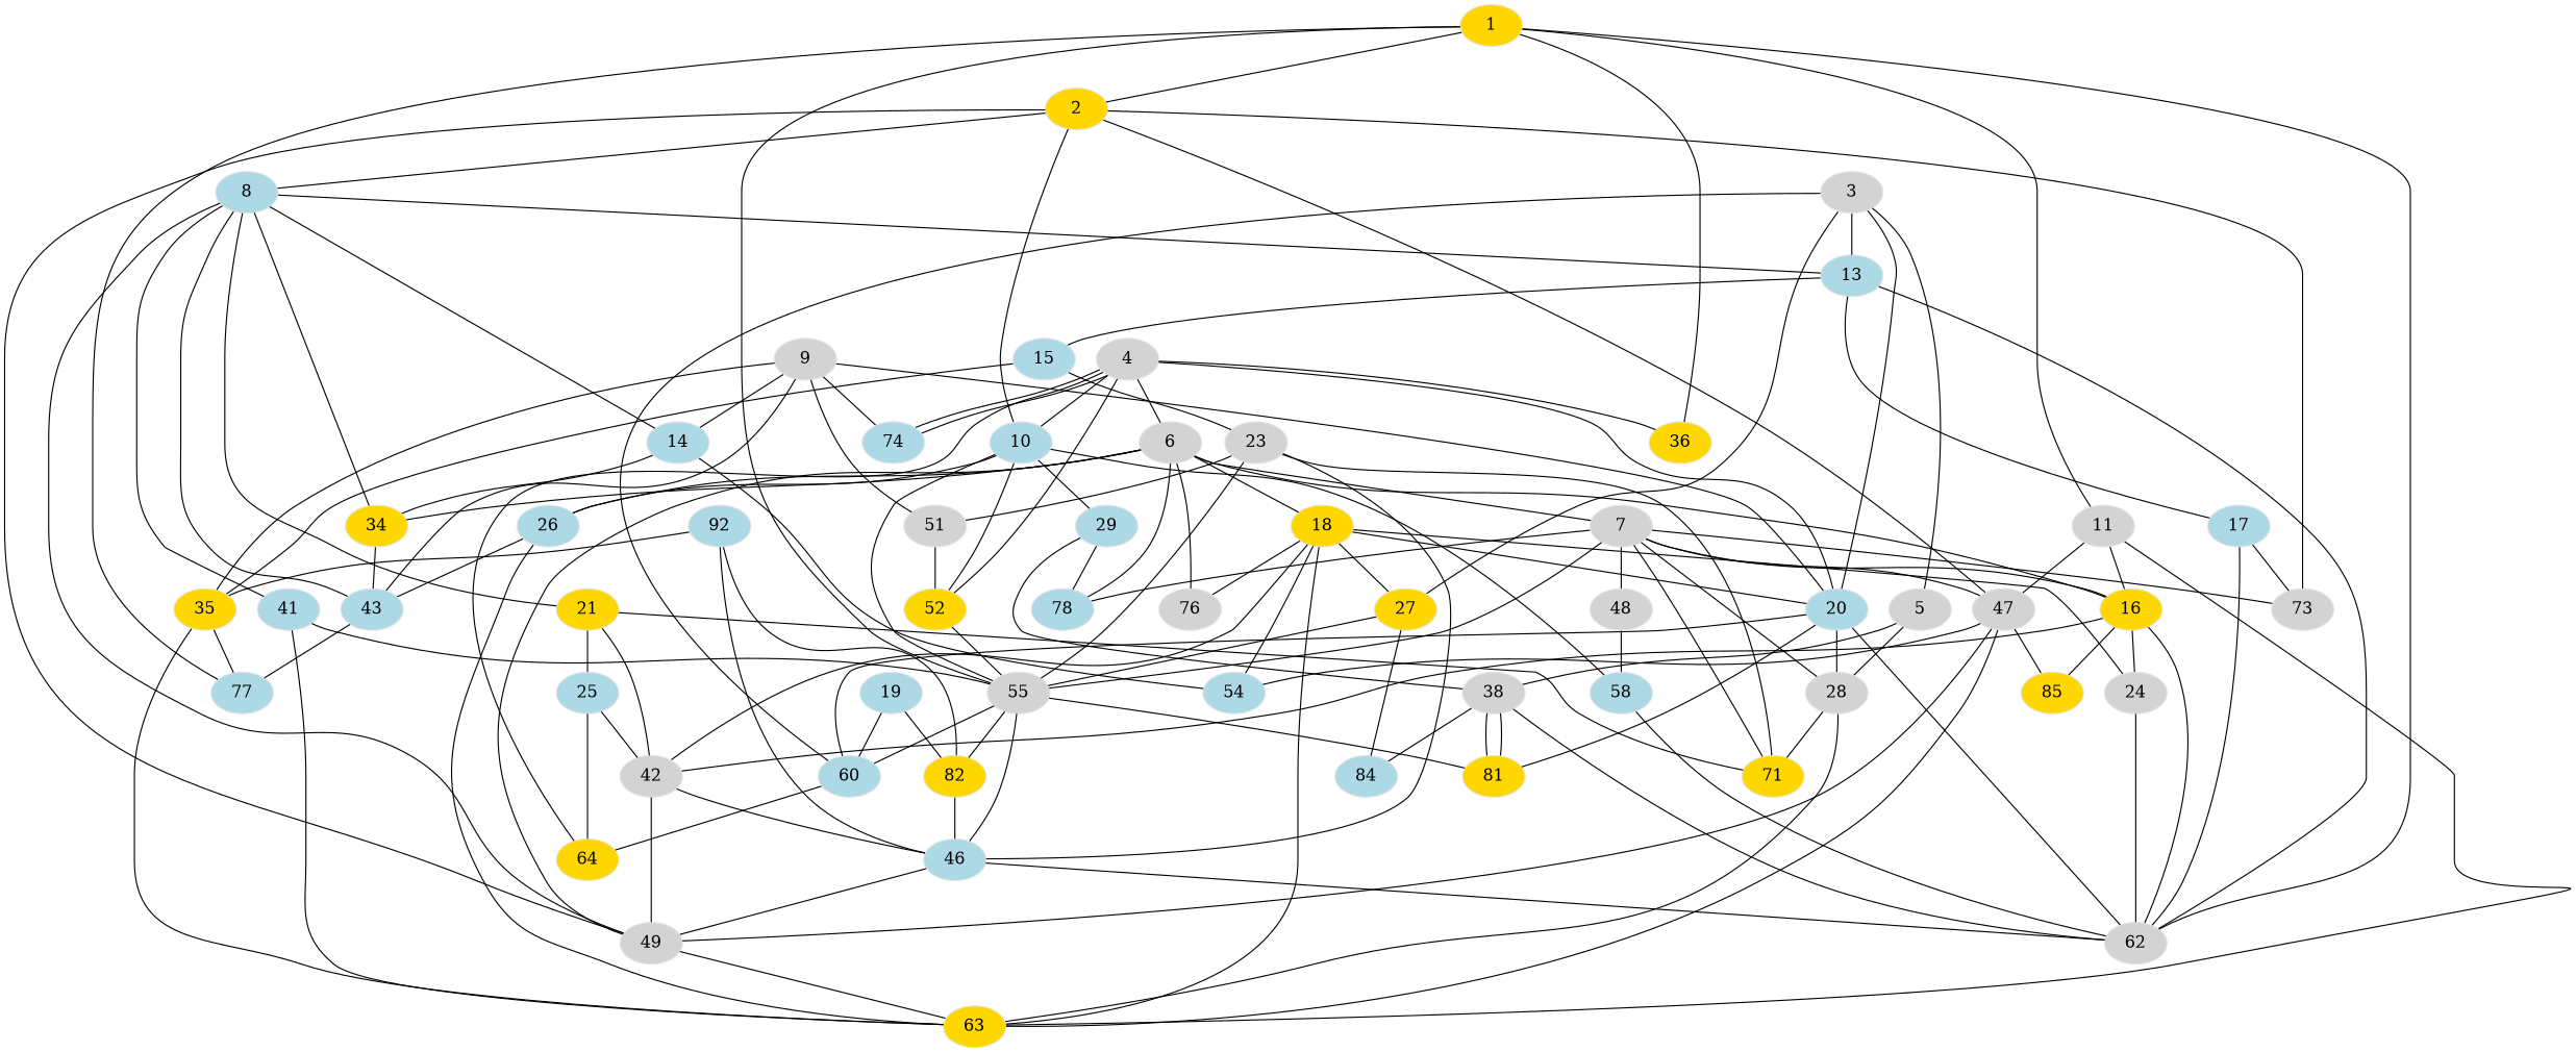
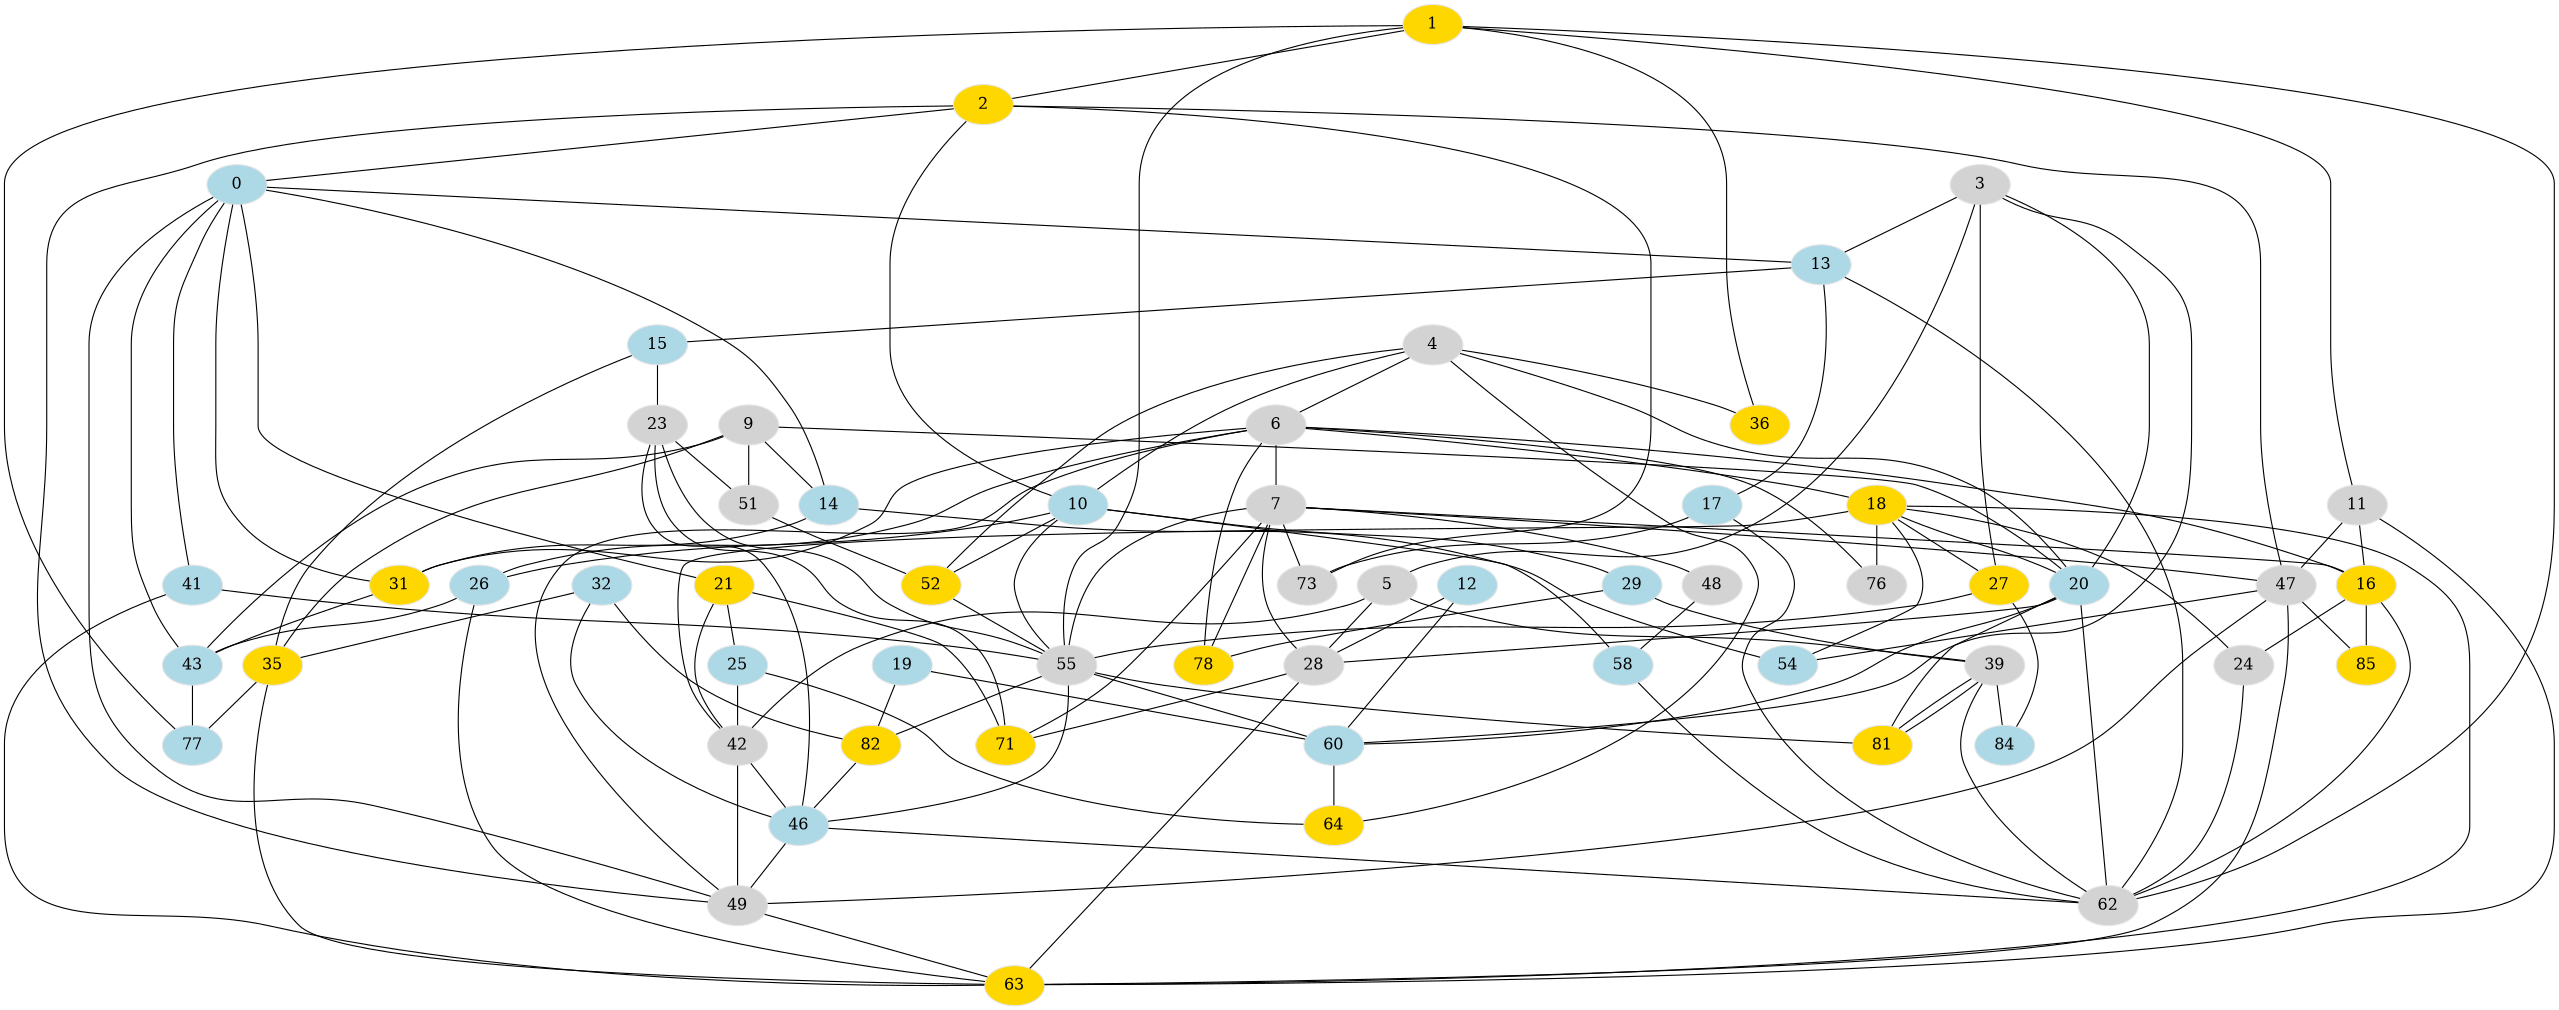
  graph {
    node [color=gray90 fillcolor=lightblue style=filled]
    1 [fillcolor=gold super="+37"]
    2 [fillcolor=gold super="+75"]
    11 [fillcolor=lightgrey]
    36 [fillcolor=gold]
    55 [fillcolor=lightgrey super="+83"]
    62 [fillcolor=lightgrey super="+68"]
    77
-   8 [super="+30"]
+   8 [super="+30" label=0]
    10 [super="+56"]
    47 [fillcolor=lightgrey super="+67"]
    49 [fillcolor=lightgrey super="+50"]
    73 [fillcolor=lightgrey]
    16 [fillcolor=gold super="+69"]
    63 [fillcolor=gold super="+79"]
    60 [super="+61"]
    82 [fillcolor=gold]
    81 [fillcolor=gold]
    13
-   34 [fillcolor=gold]
+   34 [fillcolor=gold label=31]
    14
    21 [fillcolor=gold super="+22"]
    41
    43 [super="+72"]
    52 [fillcolor=gold]
    26
    29
    58
    54
    85 [fillcolor=gold]
    3 [fillcolor=lightgrey]
    5 [fillcolor=lightgrey]
    20 [super="+53"]
    27 [fillcolor=gold super="+57"]
    28 [fillcolor=lightgrey super="+31"]
-   38 [fillcolor=lightgrey super="+40"]
+   38 [fillcolor=lightgrey super="+40" label=39]
    42 [fillcolor=lightgrey super="+45"]
    15
    17
    84
    64 [fillcolor=gold]
    4 [fillcolor=lightgrey super="+39"]
    6 [fillcolor=lightgrey super="+59"]
-   74
    7 [fillcolor=lightgrey super="+66"]
    18 [fillcolor=gold super="+44"]
    76 [fillcolor=lightgrey]
-   78
+   78 [fillcolor=gold]
    71 [fillcolor=gold]
    46 [super="+80"]
    48 [fillcolor=lightgrey]
    24 [fillcolor=lightgrey]
    25
    9 [fillcolor=lightgrey super="+33"]
    35 [fillcolor=gold]
    51 [fillcolor=lightgrey super="+70"]
+   12
    23 [fillcolor=lightgrey super="+65"]
    19
-   32 [label=92]
+   32
    1 -- 2
    1 -- 11
    1 -- 36
    1 -- 55
    1 -- 62
    1 -- 77
    2 -- 8
    2 -- 10
    2 -- 47
    2 -- 49
    2 -- 73
    11 -- 47
    11 -- 16
    11 -- 63
    55 -- 60 [weight=2]
    55 -- 82
    55 -- 81
    8 -- 49
    8 -- 13
    8 -- 34
    8 -- 14
    8 -- 21
    8 -- 41
    8 -- 43
    10 -- 55
    10 -- 52
    10 -- 26
    10 -- 29
    10 -- 58
    47 -- 49
    47 -- 63
    47 -- 54
    47 -- 85
    49 -- 63
    16 -- 62
    16 -- 85
    16 -- 24
    60 -- 64
    82 -- 46
    13 -- 62
    13 -- 15
    13 -- 17
    34 -- 43
    14 -- 34
    14 -- 54
    21 -- 42
    21 -- 71
    21 -- 25
    41 -- 55
    41 -- 63
    43 -- 77
    52 -- 55
    26 -- 63
    26 -- 43
    29 -- 38
    29 -- 78
    58 -- 62
    3 -- 60
    3 -- 13
    3 -- 5
    3 -- 20
    3 -- 27
    5 -- 28
    5 -- 38
-   16 -- 42
+   5 -- 42
    20 -- 62
    20 -- 60
    20 -- 81
    20 -- 28
    27 -- 55
    27 -- 84
    28 -- 63
    28 -- 71
    38 -- 62
    38 -- 81
    38 -- 81
    38 -- 84
    42 -- 49
    42 -- 46
    15 -- 35
    15 -- 23 [weight=2]
    17 -- 62
    17 -- 73
    4 -- 36
    4 -- 10
    4 -- 52
    4 -- 20
    4 -- 64
    4 -- 6
-   4 -- 74
-   4 -- 74
    6 -- 49
    6 -- 16
    6 -- 34
    6 -- 26
    6 -- 7
    6 -- 18
    6 -- 76
    6 -- 78
    7 -- 55
    7 -- 47
    7 -- 73
    7 -- 16
    7 -- 28
    7 -- 78
    7 -- 71
    7 -- 48
    18 -- 63
    18 -- 54 [weight=2]
    18 -- 20
    18 -- 27
    18 -- 42
    18 -- 76
    18 -- 24
    46 -- 55
    46 -- 62
    46 -- 49
    48 -- 58
    24 -- 62
    25 -- 42
    25 -- 64
    9 -- 14
    9 -- 43
    9 -- 20
-   9 -- 74
    9 -- 35
    9 -- 51
    35 -- 77
    35 -- 63
    51 -- 52
+   12 -- 60
+   12 -- 28
    23 -- 55
    23 -- 71
    23 -- 46
    23 -- 51
    19 -- 60
    19 -- 82
    32 -- 82
    32 -- 46
    32 -- 35
  }
